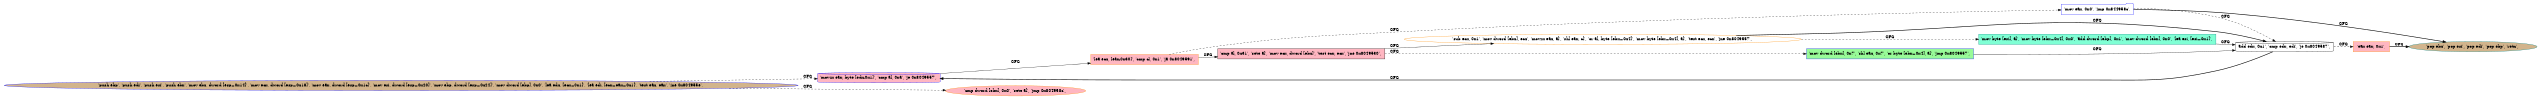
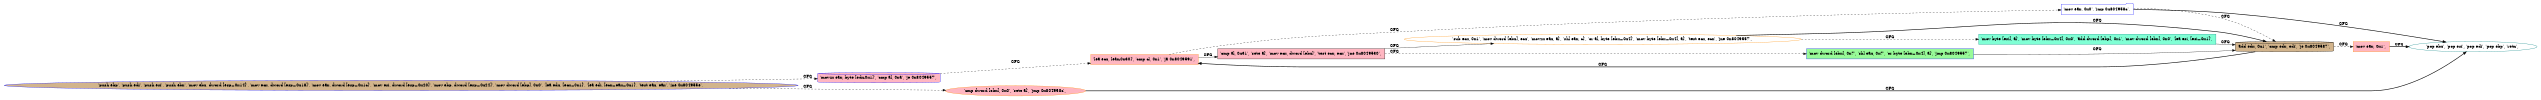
  digraph {
    rankdir=LR
    node [color=blue fillcolor=lightpink shape=box style=filled]
    edge [style=dashed]
    n1 [fillcolor=tan label="'push ebp', 'push edi', 'push esi', 'push ebx', 'mov ebx, dword [esp+0x14]', 'mov ecx, dword [esp+0x18]', 'mov eax, dword [esp+0x1c]', 'mov esi, dword [esp+0x20]', 'mov ebp, dword [esp+0x24]', 'mov dword [ebp], 0x0', 'lea edx, [ecx+0x1]', 'lea edi, [ecx+eax+0x1]', 'test eax, eax', 'jne 0x804955e', " shape=ellipse]
    n2 [label="'movzx eax, byte [edx-0x1]', 'cmp al, 0xa', 'je 0x8049557', " shape=cylinder]
    n3 [color=darkorange label="'cmp dword [ebx], 0x0', 'sete al', 'jmp 0x804958c', " shape=ellipse]
    n4 [color=darkorange label="'lea ecx, [eax-0x30]', 'cmp cl, 0x1', 'ja 0x8049591', "]
-   n5 [color=teal fillcolor=tan label="'pop ebx', 'pop esi', 'pop edi', 'pop ebp', 'retn', " shape=ellipse]
-   n6 [color=black fillcolor=white label="'add edx, 0x1', 'cmp edx, edi', 'je 0x8049587', " shape=cylinder]
-   n7 [color=darkorange label="'eax eax, 0x1',"]
-   n8 [fillcolor=white label="'mov eax, 0x0', 'jmp 0x844958c'," shape=folder]
+   n5 [color=teal fillcolor=white label="'pop ebx', 'pop esi', 'pop edi', 'pop ebp', 'retn', " shape=ellipse]
+   n6 [color=black fillcolor=tan label="'add edx, 0x1', 'cmp edx, edi', 'je 0x8049587', " shape=cylinder]
+   n7 [color=darkorange label="'mov eax, 0x1', "]
+   n8 [fillcolor=white label="'mov eax, 0x0', 'jmp 0x804958c', " shape=folder]
    n9 [color=black label="'cmp al, 0x31', 'sete al', 'mov ecx, dword [ebx]', 'test ecx, ecx', 'jne 0x8049530', "]
    n10 [color=darkorange fillcolor=white label="'sub ecx, 0x1', 'mov dword [ebx], ecx', 'movzx eax, al', 'shl eax, cl', 'or al, byte [ebx+0x4]', 'mov byte [ebx+0x4], al', 'test ecx, ecx', 'jne 0x8049557', " shape=ellipse]
    n11 [fillcolor=palegreen label="'mov dword [ebx], 0x7', 'shl eax, 0x7', 'or byte [ebx+0x4], al', 'jmp 0x8049557', "]
    n12 [color=teal fillcolor=aquamarine label="'mov byte [esi], al', 'mov byte [ebx+0x4], 0x0', 'add dword [ebp], 0x1', 'mov dword [ebx], 0x0', 'lea esi, [esi+0x1]', "]
    n1 -> n2 [label=CFG]
    n1 -> n3 [label=CFG]
-   n2 -> n4 [label=CFG style=solid]
+   n2 -> n4 [label=CFG]
+   n3 -> n5 [label=CFG style=bold]
    n4 -> n8 [label=CFG]
    n4 -> n9 [label=CFG style=solid]
-   n6 -> n2 [label=CFG style=bold]
+   n6 -> n4 [label=CFG style=bold]
    n6 -> n7 [label=CFG]
    n7 -> n5 [label=CFG style=bold]
    n8 -> n5 [label=CFG style=bold]
    n8 -> n6 [label=CFG]
    n9 -> n10 [label=CFG style=solid]
    n9 -> n11 [label=CFG]
    n10 -> n6 [label=CFG style=bold]
    n10 -> n12 [label=CFG]
    n11 -> n6 [label=CFG style=solid]
    n12 -> n6 [label=CFG style=solid]
  }
